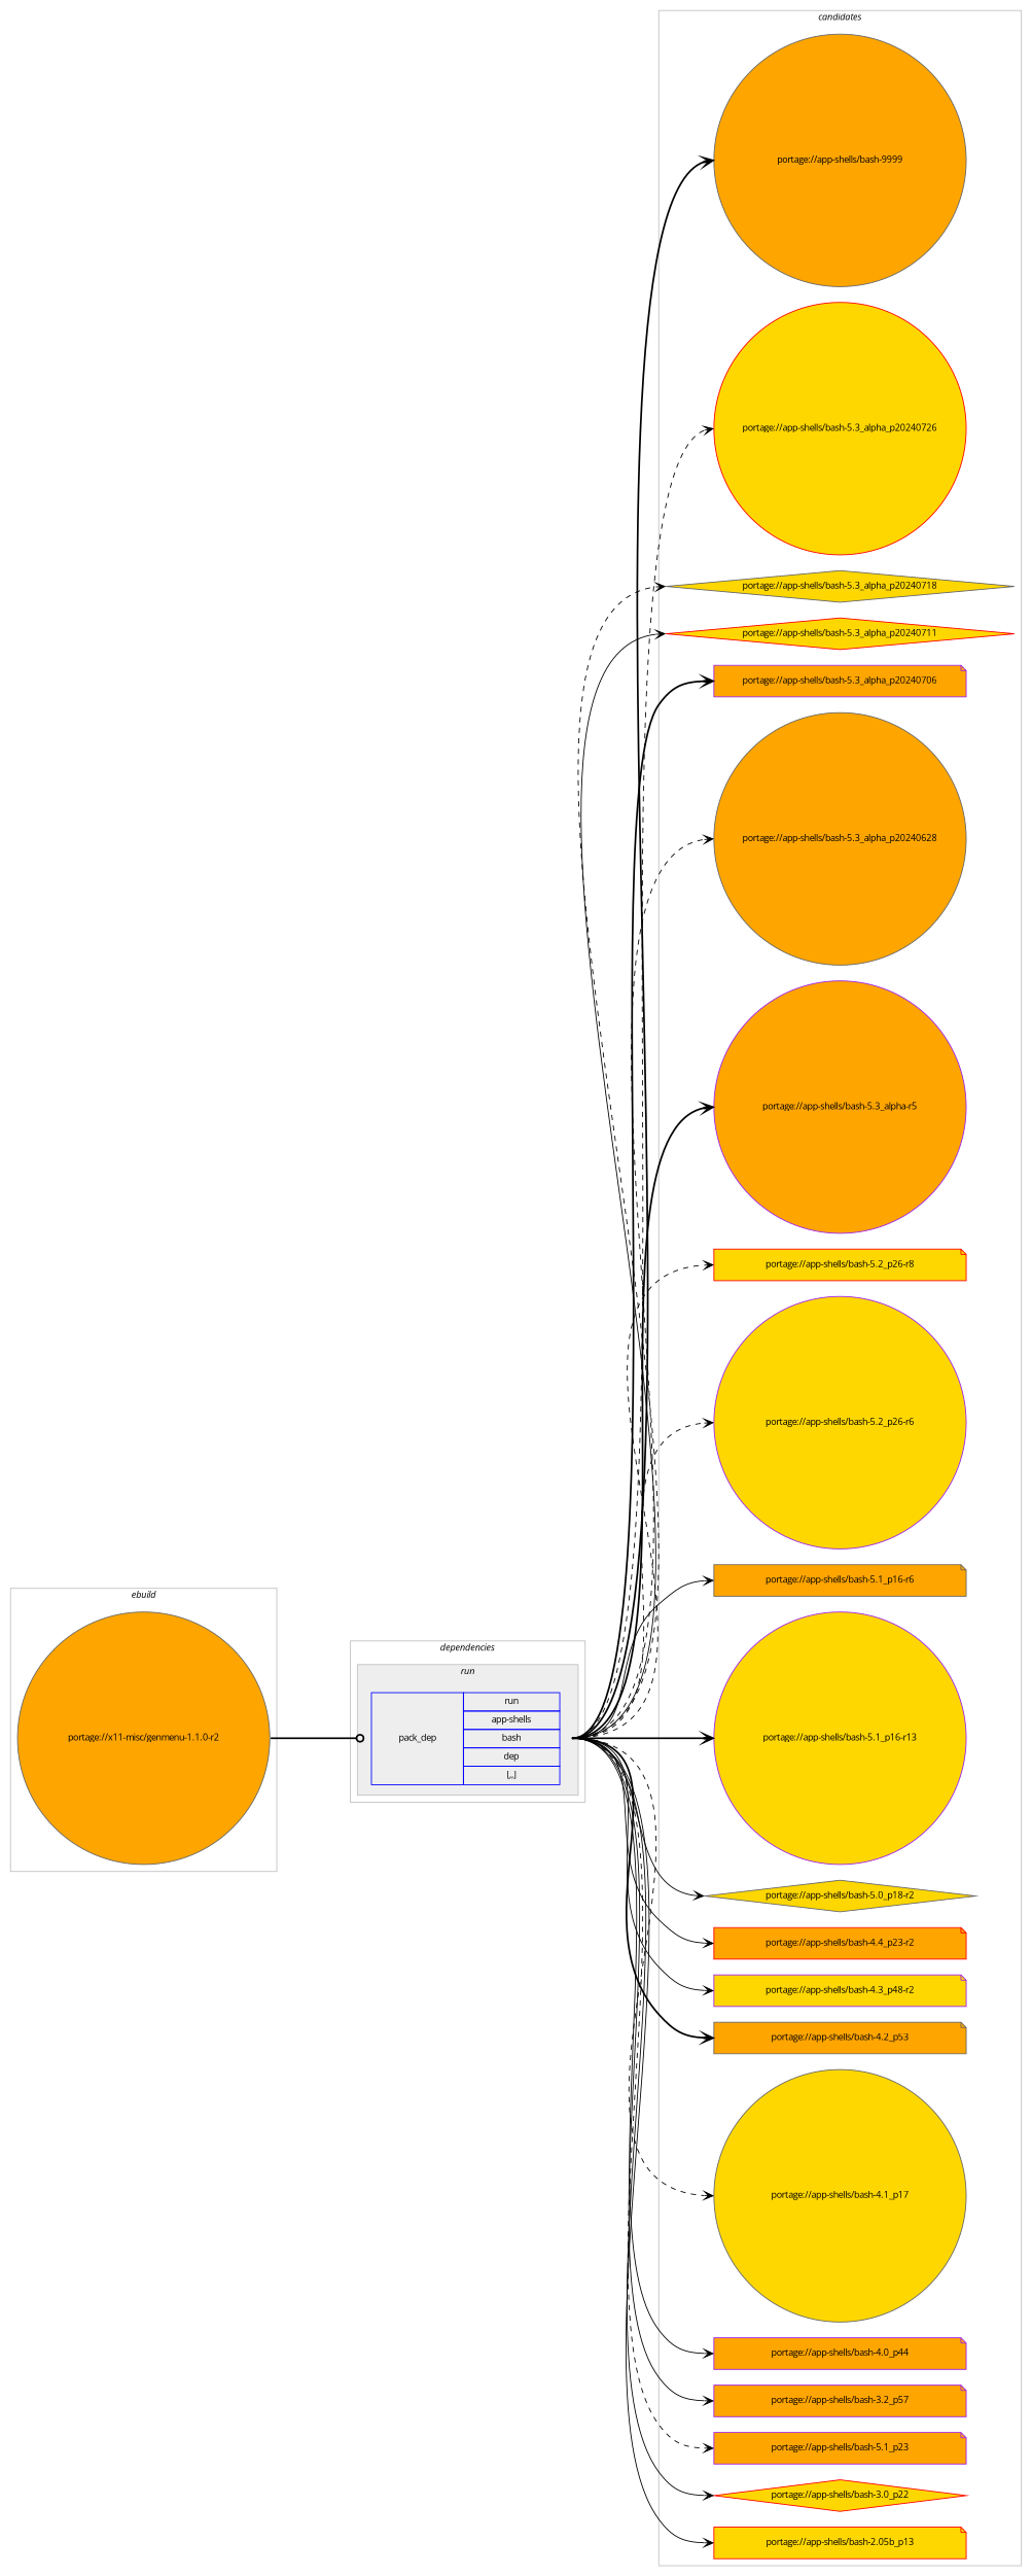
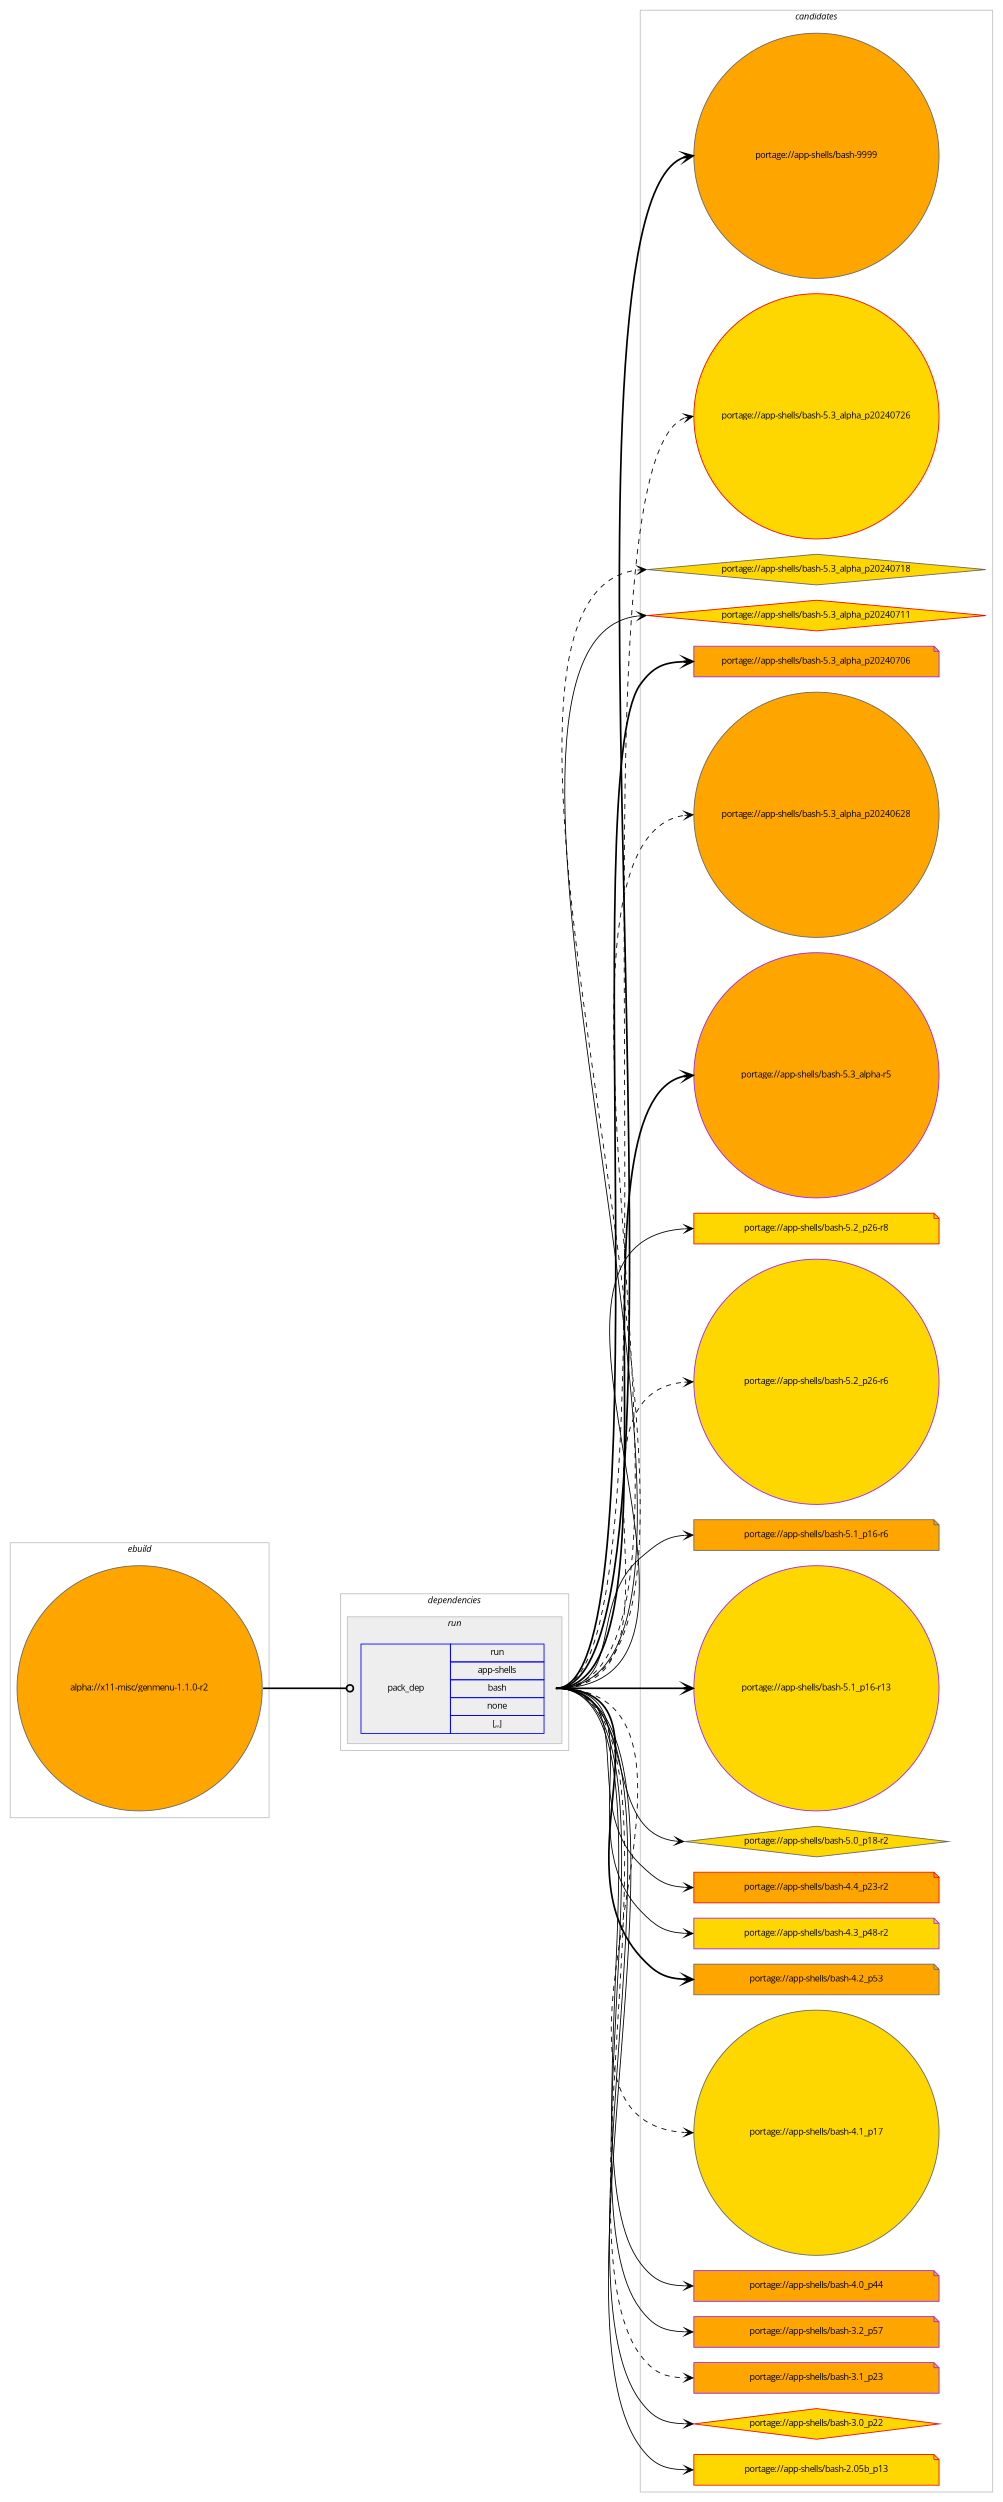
  digraph {
    compound=true
    concentrate=true
    fontname="Open Sans"
    fontsize=10
    newrank=true
    rankdir=LR
    ranksep=1.5
    node [color=gray40 fillcolor=orange fontname="Open Sans" fontsize=10 shape=note style=filled]
    edge [arrowhead=vee fontname="Open Sans" headport=w style=solid tailport=e weight=100]
-   n1 [label="portage://x11-misc/genmenu-1.1.0-r2" shape=circle width=4]
-   n2 [color=blue label=<<TABLE BORDER="0" CELLBORDER="1" CELLSPACING="0" CELLPADDING="4" WIDTH="220"><TR><TD ROWSPAN="6" CELLPADDING="30">pack_dep</TD></TR><TR><TD WIDTH="110">run</TD></TR><TR><TD>app-shells</TD></TR><TR><TD>bash</TD></TR><TR><TD>dep</TD></TR><TR><TD>[,,]</TD></TR></TABLE>> shape=none fillcolor="" style=""]
+   n1 [label="alpha://x11-misc/genmenu-1.1.0-r2" shape=circle width=4]
+   n2 [color=blue label=<<TABLE BORDER="0" CELLBORDER="1" CELLSPACING="0" CELLPADDING="4" WIDTH="220"><TR><TD ROWSPAN="6" CELLPADDING="30">pack_dep</TD></TR><TR><TD WIDTH="110">run</TD></TR><TR><TD>app-shells</TD></TR><TR><TD>bash</TD></TR><TR><TD>none</TD></TR><TR><TD>[,,]</TD></TR></TABLE>> shape=none fillcolor="" style=""]
    n3 [label="portage://app-shells/bash-9999" shape=circle width=4]
    n4 [color=red fillcolor=gold label="portage://app-shells/bash-5.3_alpha_p20240726" shape=circle width=4]
    n5 [fillcolor=gold label="portage://app-shells/bash-5.3_alpha_p20240718" shape=diamond width=4]
    n6 [color=red fillcolor=gold label="portage://app-shells/bash-5.3_alpha_p20240711" shape=diamond width=4]
    n7 [color=purple label="portage://app-shells/bash-5.3_alpha_p20240706" width=4]
    n8 [label="portage://app-shells/bash-5.3_alpha_p20240628" shape=circle width=4]
    n9 [color=purple label="portage://app-shells/bash-5.3_alpha-r5" shape=circle width=4]
    n10 [color=red fillcolor=gold label="portage://app-shells/bash-5.2_p26-r8" width=4]
    n11 [color=purple fillcolor=gold label="portage://app-shells/bash-5.2_p26-r6" shape=circle width=4]
    n12 [label="portage://app-shells/bash-5.1_p16-r6" width=4]
    n13 [color=purple fillcolor=gold label="portage://app-shells/bash-5.1_p16-r13" shape=circle width=4]
    n14 [fillcolor=gold label="portage://app-shells/bash-5.0_p18-r2" shape=diamond width=4]
    n15 [color=red label="portage://app-shells/bash-4.4_p23-r2" width=4]
    n16 [color=purple fillcolor=gold label="portage://app-shells/bash-4.3_p48-r2" width=4]
    n17 [label="portage://app-shells/bash-4.2_p53" width=4]
    n18 [fillcolor=gold label="portage://app-shells/bash-4.1_p17" shape=circle width=4]
    n19 [color=purple label="portage://app-shells/bash-4.0_p44" width=4]
    n20 [color=purple label="portage://app-shells/bash-3.2_p57" width=4]
-   n21 [color=purple label="portage://app-shells/bash-5.1_p23" width=4]
+   n21 [color=purple label="portage://app-shells/bash-3.1_p23" width=4]
    n22 [color=red fillcolor=gold label="portage://app-shells/bash-3.0_p22" shape=diamond width=4]
    n23 [color=red fillcolor=gold label="portage://app-shells/bash-2.05b_p13" width=4]
    subgraph cluster_1 {
      color=gray
      label=<<i>dependencies</i>>
      subgraph cluster_2 {
        color=gray
        fillcolor="#eeeeee"
        label=<<i>compile</i>>
        style=filled
      }
      subgraph cluster_3 {
        color=gray
        fillcolor="#eeeeee"
        label=<<i>compile and run</i>>
        style=filled
      }
      subgraph cluster_4 {
        color=gray
        fillcolor="#eeeeee"
        label=<<i>run</i>>
        style=filled
        subgraph sub_5 {
          color=gray
          fillcolor="#eeeeee"
          label=<<i>run</i>>
          style=filled
          n2
        }
      }
    }
    subgraph cluster_6 {
      color=gray
      label=<<i>ebuild</i>>
      n1
    }
    subgraph cluster_7 {
      color=gray
      label=<<i>candidates</i>>
      rank=same
      subgraph sub_8 {
        color=black
        label=<<i>candidates</i>>
        nodesep=1
        rank=same
        n3
        n4
        n5
        n6
        n7
        n8
        n9
        n10
        n11
        n12
        n13
        n14
        n15
        n16
        n17
        n18
        n19
        n20
        n21
        n22
        n23
      }
    }
    n1 -> n2 [arrowhead=odot style=bold weight=20]
    n2 -> n3 [style=bold]
    n2 -> n4 [style=dashed]
    n2 -> n5 [style=dashed]
    n2 -> n6
    n2 -> n7 [style=bold]
    n2 -> n8 [style=dashed]
    n2 -> n9 [style=bold]
-   n2 -> n10 [style=dashed]
+   n2 -> n10
    n2 -> n11 [style=dashed]
    n2 -> n12
    n2 -> n13 [style=bold]
    n2 -> n14
    n2 -> n15
    n2 -> n16
    n2 -> n17 [style=bold]
    n2 -> n18 [style=dashed]
    n2 -> n19
    n2 -> n20
    n2 -> n21 [style=dashed]
    n2 -> n22
    n2 -> n23
  }
